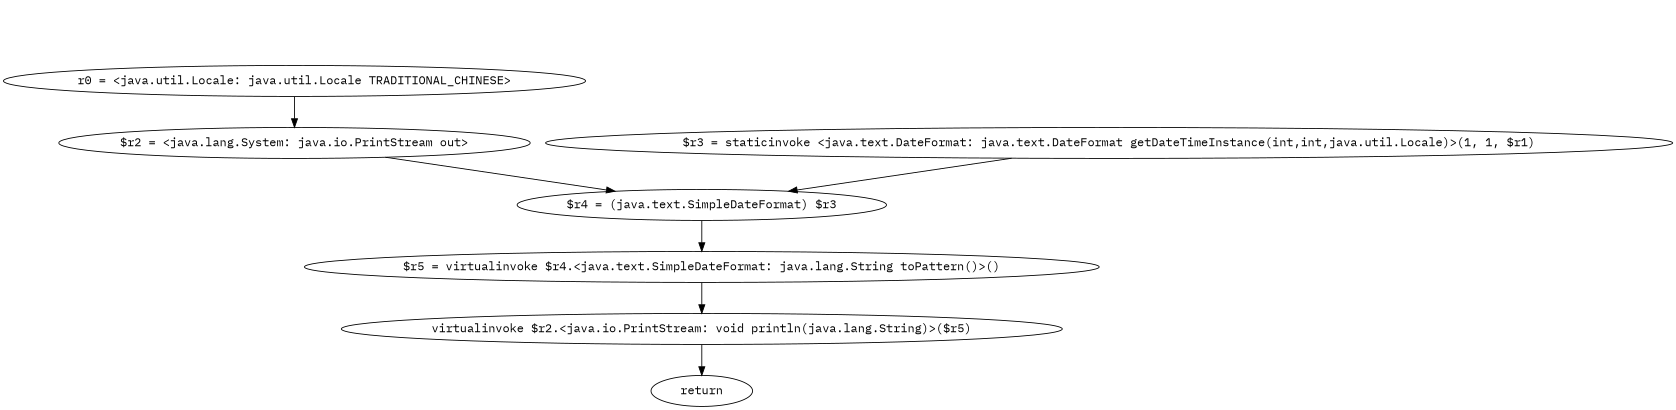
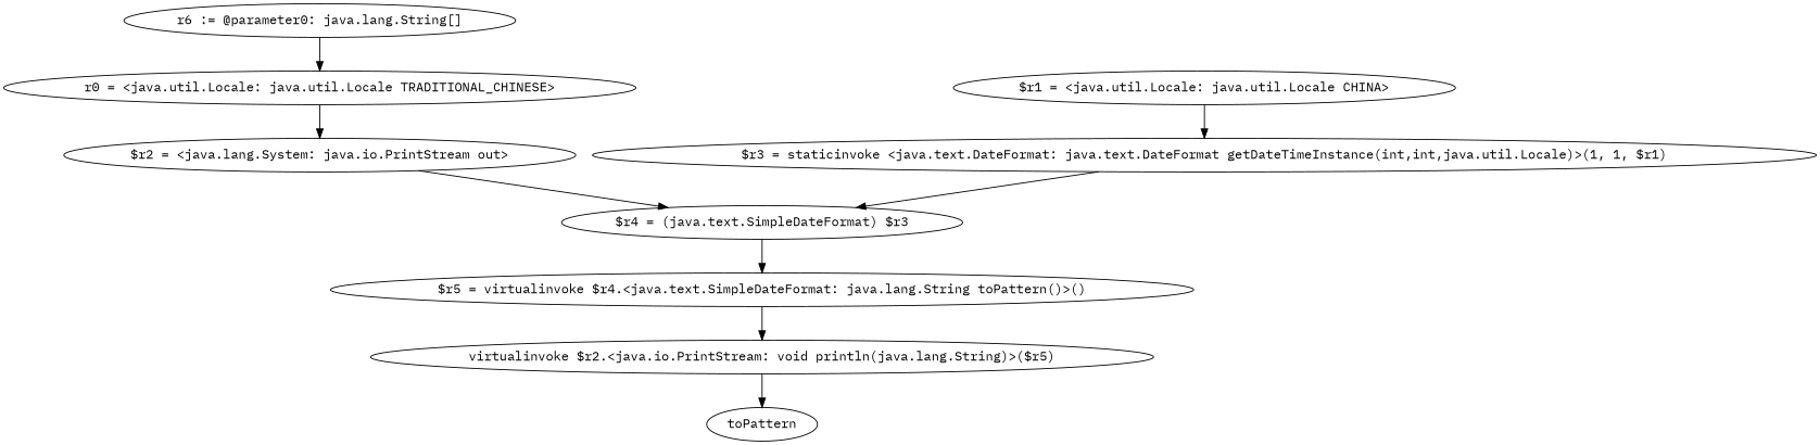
  digraph {
    fontname="IBM Plex Mono"
    node [fontname="IBM Plex Mono"]
    edge [fontname="IBM Plex Mono"]
+   "r6 := @parameter0: java.lang.String[]"
    "r0 = <java.util.Locale: java.util.Locale TRADITIONAL_CHINESE>"
    "$r2 = <java.lang.System: java.io.PrintStream out>"
    "$r4 = (java.text.SimpleDateFormat) $r3"
+   "$r1 = <java.util.Locale: java.util.Locale CHINA>"
    "$r3 = staticinvoke <java.text.DateFormat: java.text.DateFormat getDateTimeInstance(int,int,java.util.Locale)>(1, 1, $r1)"
    "$r5 = virtualinvoke $r4.<java.text.SimpleDateFormat: java.lang.String toPattern()>()"
    "virtualinvoke $r2.<java.io.PrintStream: void println(java.lang.String)>($r5)"
-   return
+   return [label=toPattern]
+   "r6 := @parameter0: java.lang.String[]" -> "r0 = <java.util.Locale: java.util.Locale TRADITIONAL_CHINESE>"
    "r0 = <java.util.Locale: java.util.Locale TRADITIONAL_CHINESE>" -> "$r2 = <java.lang.System: java.io.PrintStream out>"
    "$r2 = <java.lang.System: java.io.PrintStream out>" -> "$r4 = (java.text.SimpleDateFormat) $r3"
    "$r4 = (java.text.SimpleDateFormat) $r3" -> "$r5 = virtualinvoke $r4.<java.text.SimpleDateFormat: java.lang.String toPattern()>()"
+   "$r1 = <java.util.Locale: java.util.Locale CHINA>" -> "$r3 = staticinvoke <java.text.DateFormat: java.text.DateFormat getDateTimeInstance(int,int,java.util.Locale)>(1, 1, $r1)"
    "$r3 = staticinvoke <java.text.DateFormat: java.text.DateFormat getDateTimeInstance(int,int,java.util.Locale)>(1, 1, $r1)" -> "$r4 = (java.text.SimpleDateFormat) $r3"
    "$r5 = virtualinvoke $r4.<java.text.SimpleDateFormat: java.lang.String toPattern()>()" -> "virtualinvoke $r2.<java.io.PrintStream: void println(java.lang.String)>($r5)"
    "virtualinvoke $r2.<java.io.PrintStream: void println(java.lang.String)>($r5)" -> return
  }
